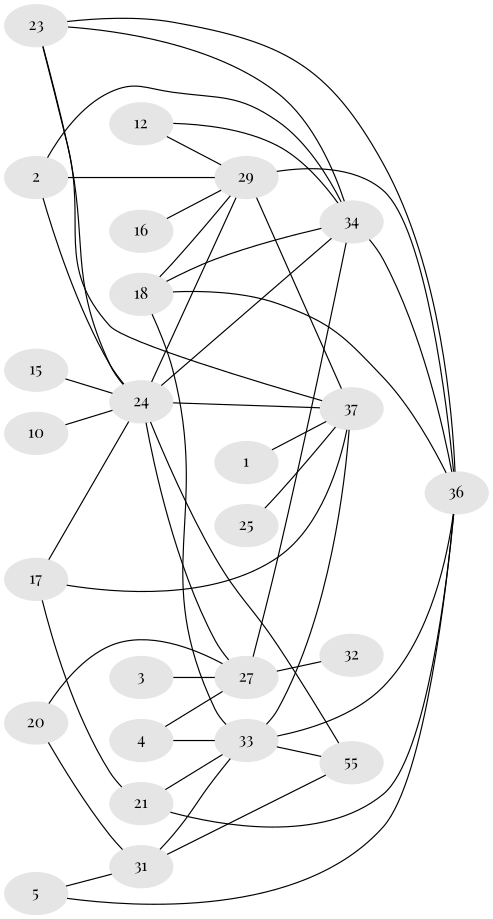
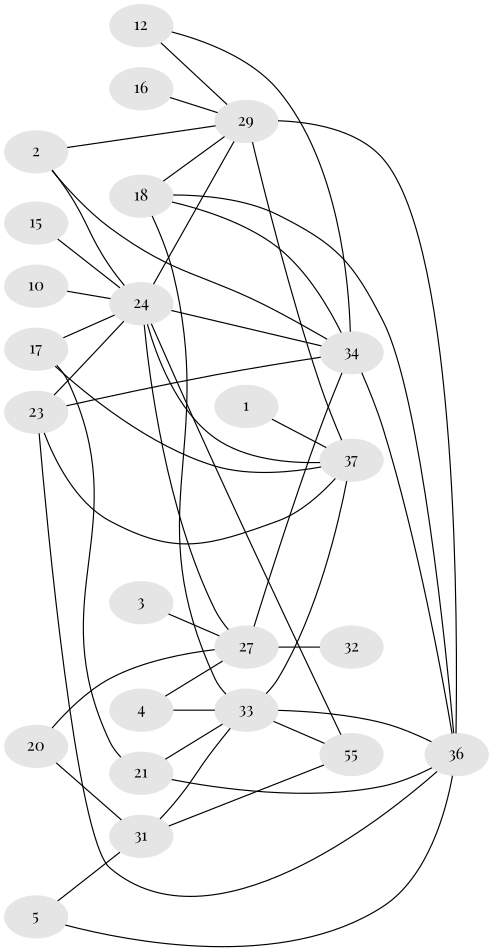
  graph {
    fontname="Playfair Display"
    rankdir=LR
    node [color=gray90 fontname="Playfair Display" style=filled]
    edge [fontname="Playfair Display" weight=1.0]
    1
    37
    2
    24
    29
    34
    27
    n8 [label=55]
    36
    3
    32
    4
    33
    5
    31
    10
    12
    15
    16
    17
    21
    18
    20
    23
-   25
    1 -- 37
    2 -- 24
    2 -- 29 [weight=2.0]
    2 -- 34
    24 -- 37 [weight=2.0]
    24 -- 29 [weight=2.0]
    24 -- 34
    24 -- 27
    24 -- n8
    29 -- 37 [weight=3.0]
    29 -- 36
    34 -- 36
    27 -- 34
    27 -- 32
    3 -- 27
    4 -- 27
    4 -- 33 [weight=2.0]
    33 -- 37
    33 -- n8
    33 -- 36
    5 -- 36
    5 -- 31
    31 -- n8
    31 -- 33
    10 -- 24
    12 -- 29
    12 -- 34
    15 -- 24
    16 -- 29
    17 -- 37
    17 -- 24
    17 -- 21
    21 -- 36 [weight=2.0]
    21 -- 33
    18 -- 29
    18 -- 34
    18 -- 36
    18 -- 33
    20 -- 27
    20 -- 31
    23 -- 37
    23 -- 24 [weight=2.0]
    23 -- 34 [weight=3.0]
    23 -- 36
-   25 -- 37
  }
